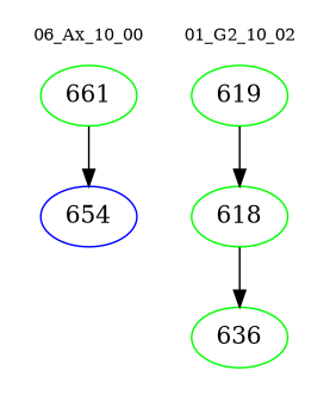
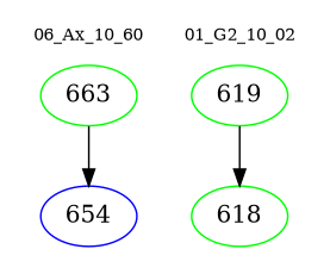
  digraph {
    node [color=green]
    edge [color=black]
-   n1 [label=661]
+   n1 [label=663]
    n2 [color=blue label=654]
    n3 [label=619]
    n4 [label=618]
-   n5 [label=636]
    subgraph cluster_1 {
      color=white
      fontsize=10
-     label="06_Ax_10_00"
+     label="06_Ax_10_60"
      n1
      n2
    }
    subgraph cluster_2 {
      color=white
      fontsize=10
      label="01_G2_10_02"
      n3
      n4
-     n5
    }
    n1 -> n2
    n3 -> n4
-   n4 -> n5
  }
